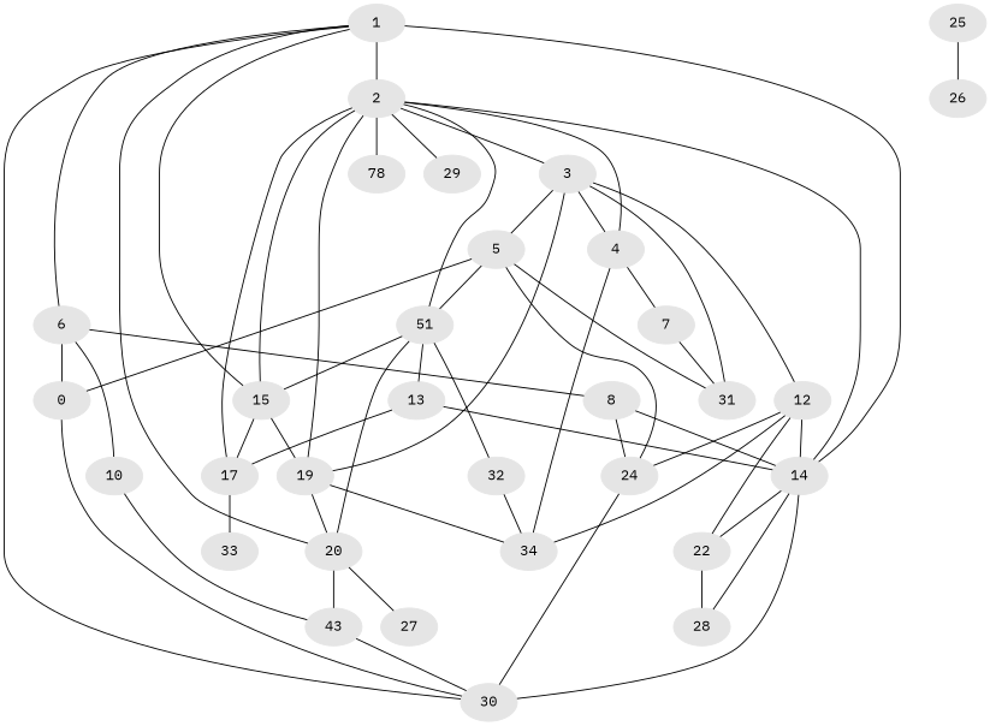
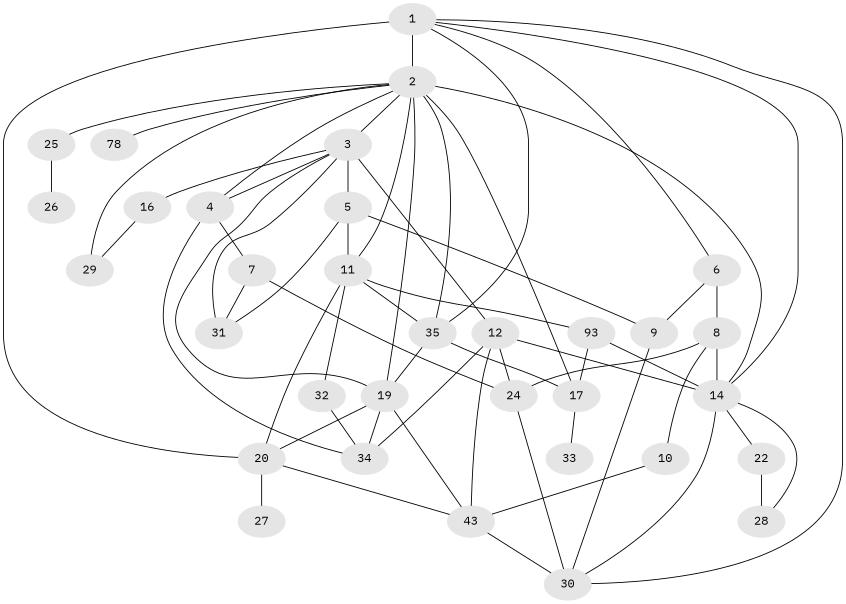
  graph {
    fontname="IBM Plex Mono"
    node [color=gray90 fontname="IBM Plex Mono" style=filled]
    edge [fontname="IBM Plex Mono" weight=1.0]
    1
    2
    6
    14
-   15
+   15 [label=35]
    20
    30
    3
    4
-   11 [label=51]
+   11
    17
    n12 [label=78]
    19
    25
    29
-   9 [label=0]
+   9
    8
    22
    28
    n20 [label=43]
    27
    5
    12
+   16
    31
    7
    34
-   13
+   13 [label=93]
    32
    33
    26
    24
    10
    1 -- 2 [weight=4.0]
    1 -- 6
    1 -- 14
    1 -- 15
    1 -- 20
    1 -- 30
    2 -- 14
    2 -- 15
    2 -- 3 [weight=2.0]
    2 -- 4
    2 -- 11
    2 -- 17
    2 -- n12
    2 -- 19
+   2 -- 25
    2 -- 29
    6 -- 9
    6 -- 8 [weight=2.0]
    14 -- 30 [weight=2.0]
    14 -- 22
    14 -- 28
    15 -- 17
    15 -- 19
    20 -- n20
    20 -- 27
    3 -- 4
    3 -- 19
    3 -- 5
    3 -- 12 [weight=2.0]
+   3 -- 16
    3 -- 31
    4 -- 7
    4 -- 34
    11 -- 15
    11 -- 20
    11 -- 13
    11 -- 32
    17 -- 33
    19 -- 20
+   19 -- n20
    19 -- 34
    25 -- 26
    9 -- 30
    8 -- 14
    8 -- 24
-   6 -- 10
+   8 -- 10
    22 -- 28 [weight=3.0]
    n20 -- 30 [weight=2.0]
    5 -- 11
    5 -- 9 [weight=2.0]
    5 -- 31
-   5 -- 24
+   7 -- 24
    12 -- 14
-   12 -- 22
+   12 -- n20
    12 -- 34
    12 -- 24 [weight=2.0]
+   16 -- 29
    7 -- 31
    13 -- 14
    13 -- 17
    32 -- 34
    24 -- 30 [weight=2.0]
    10 -- n20
  }
